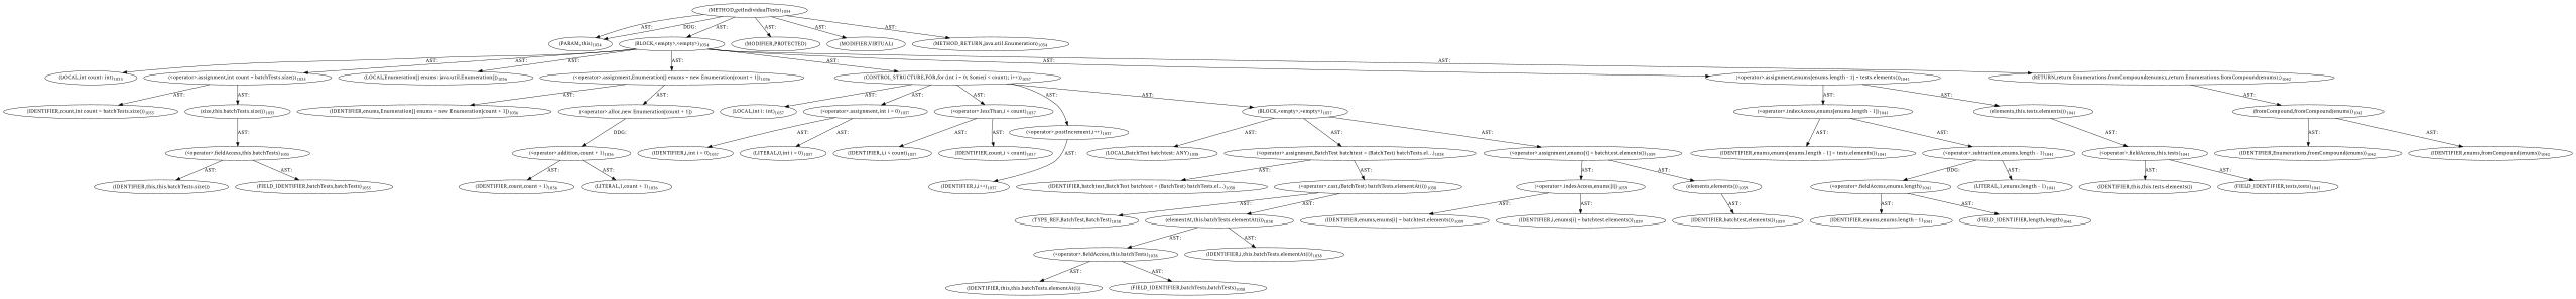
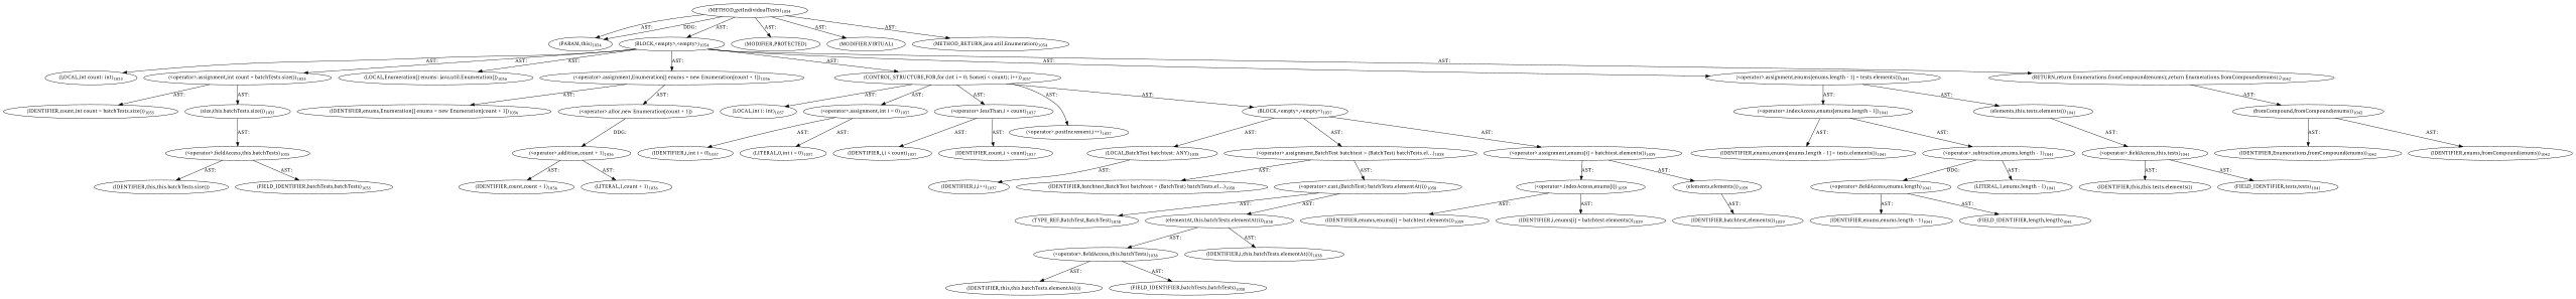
  digraph {
    fontname="PT Serif"
    node [fontname="PT Serif"]
    edge [fontname="PT Serif"]
    n1 [label=<(METHOD,getIndividualTests)<SUB>1034</SUB>>]
    n2 [label=<(PARAM,this)<SUB>1034</SUB>>]
    n3 [label=<(BLOCK,&lt;empty&gt;,&lt;empty&gt;)<SUB>1034</SUB>>]
    n4 [label=<(MODIFIER,PROTECTED)>]
    n5 [label=<(MODIFIER,VIRTUAL)>]
    n6 [label=<(METHOD_RETURN,java.util.Enumeration)<SUB>1034</SUB>>]
    n7 [label=<(LOCAL,int count: int)<SUB>1035</SUB>>]
    n8 [label=<(&lt;operator&gt;.assignment,int count = batchTests.size())<SUB>1035</SUB>>]
    n9 [label=<(LOCAL,Enumeration[] enums: java.util.Enumeration[])<SUB>1036</SUB>>]
    n10 [label=<(&lt;operator&gt;.assignment,Enumeration[] enums = new Enumeration[count + 1])<SUB>1036</SUB>>]
    n11 [label=<(CONTROL_STRUCTURE,FOR,for (int i = 0; Some(i &lt; count); i++))<SUB>1037</SUB>>]
    n12 [label=<(&lt;operator&gt;.assignment,enums[enums.length - 1] = tests.elements())<SUB>1041</SUB>>]
    n13 [label=<(RETURN,return Enumerations.fromCompound(enums);,return Enumerations.fromCompound(enums);)<SUB>1042</SUB>>]
    n14 [label=<(IDENTIFIER,count,int count = batchTests.size())<SUB>1035</SUB>>]
    n15 [label=<(size,this.batchTests.size())<SUB>1035</SUB>>]
    n16 [label=<(IDENTIFIER,enums,Enumeration[] enums = new Enumeration[count + 1])<SUB>1036</SUB>>]
    n17 [label=<(&lt;operator&gt;.alloc,new Enumeration[count + 1])>]
    n18 [label=<(LOCAL,int i: int)<SUB>1037</SUB>>]
    n19 [label=<(&lt;operator&gt;.assignment,int i = 0)<SUB>1037</SUB>>]
    n20 [label=<(&lt;operator&gt;.lessThan,i &lt; count)<SUB>1037</SUB>>]
    n21 [label=<(&lt;operator&gt;.postIncrement,i++)<SUB>1037</SUB>>]
    n22 [label=<(BLOCK,&lt;empty&gt;,&lt;empty&gt;)<SUB>1037</SUB>>]
    n23 [label=<(&lt;operator&gt;.indexAccess,enums[enums.length - 1])<SUB>1041</SUB>>]
    n24 [label=<(elements,this.tests.elements())<SUB>1041</SUB>>]
    n25 [label=<(fromCompound,fromCompound(enums))<SUB>1042</SUB>>]
    n26 [label=<(&lt;operator&gt;.fieldAccess,this.batchTests)<SUB>1035</SUB>>]
    n27 [label=<(IDENTIFIER,this,this.batchTests.size())>]
    n28 [label=<(FIELD_IDENTIFIER,batchTests,batchTests)<SUB>1035</SUB>>]
    n29 [label=<(&lt;operator&gt;.addition,count + 1)<SUB>1036</SUB>>]
    n30 [label=<(IDENTIFIER,count,count + 1)<SUB>1036</SUB>>]
    n31 [label=<(LITERAL,1,count + 1)<SUB>1036</SUB>>]
    n32 [label=<(IDENTIFIER,i,int i = 0)<SUB>1037</SUB>>]
    n33 [label=<(LITERAL,0,int i = 0)<SUB>1037</SUB>>]
    n34 [label=<(IDENTIFIER,i,i &lt; count)<SUB>1037</SUB>>]
    n35 [label=<(IDENTIFIER,count,i &lt; count)<SUB>1037</SUB>>]
    n36 [label=<(IDENTIFIER,i,i++)<SUB>1037</SUB>>]
    n37 [label=<(LOCAL,BatchTest batchtest: ANY)<SUB>1038</SUB>>]
    n38 [label=<(&lt;operator&gt;.assignment,BatchTest batchtest = (BatchTest) batchTests.el...)<SUB>1038</SUB>>]
    n39 [label=<(&lt;operator&gt;.assignment,enums[i] = batchtest.elements())<SUB>1039</SUB>>]
    n40 [label=<(IDENTIFIER,batchtest,BatchTest batchtest = (BatchTest) batchTests.el...)<SUB>1038</SUB>>]
    n41 [label=<(&lt;operator&gt;.cast,(BatchTest) batchTests.elementAt(i))<SUB>1038</SUB>>]
    n42 [label=<(&lt;operator&gt;.indexAccess,enums[i])<SUB>1039</SUB>>]
    n43 [label=<(elements,elements())<SUB>1039</SUB>>]
    n44 [label=<(TYPE_REF,BatchTest,BatchTest)<SUB>1038</SUB>>]
    n45 [label=<(elementAt,this.batchTests.elementAt(i))<SUB>1038</SUB>>]
    n46 [label=<(&lt;operator&gt;.fieldAccess,this.batchTests)<SUB>1038</SUB>>]
    n47 [label=<(IDENTIFIER,i,this.batchTests.elementAt(i))<SUB>1038</SUB>>]
    n48 [label=<(IDENTIFIER,this,this.batchTests.elementAt(i))>]
    n49 [label=<(FIELD_IDENTIFIER,batchTests,batchTests)<SUB>1038</SUB>>]
    n50 [label=<(IDENTIFIER,enums,enums[i] = batchtest.elements())<SUB>1039</SUB>>]
    n51 [label=<(IDENTIFIER,i,enums[i] = batchtest.elements())<SUB>1039</SUB>>]
    n52 [label=<(IDENTIFIER,batchtest,elements())<SUB>1039</SUB>>]
    n53 [label=<(IDENTIFIER,enums,enums[enums.length - 1] = tests.elements())<SUB>1041</SUB>>]
    n54 [label=<(&lt;operator&gt;.subtraction,enums.length - 1)<SUB>1041</SUB>>]
    n55 [label=<(&lt;operator&gt;.fieldAccess,this.tests)<SUB>1041</SUB>>]
    n56 [label=<(&lt;operator&gt;.fieldAccess,enums.length)<SUB>1041</SUB>>]
    n57 [label=<(LITERAL,1,enums.length - 1)<SUB>1041</SUB>>]
    n58 [label=<(IDENTIFIER,enums,enums.length - 1)<SUB>1041</SUB>>]
    n59 [label=<(FIELD_IDENTIFIER,length,length)<SUB>1041</SUB>>]
    n60 [label=<(IDENTIFIER,this,this.tests.elements())>]
    n61 [label=<(FIELD_IDENTIFIER,tests,tests)<SUB>1041</SUB>>]
    n62 [label=<(IDENTIFIER,Enumerations,fromCompound(enums))<SUB>1042</SUB>>]
    n63 [label=<(IDENTIFIER,enums,fromCompound(enums))<SUB>1042</SUB>>]
    n1 -> n2 [label="AST: "]
    n1 -> n2 [label="DDG: "]
    n1 -> n3 [label="AST: "]
    n1 -> n4 [label="AST: "]
    n1 -> n5 [label="AST: "]
    n1 -> n6 [label="AST: "]
    n3 -> n7 [label="AST: "]
    n3 -> n8 [label="AST: "]
    n3 -> n9 [label="AST: "]
    n3 -> n10 [label="AST: "]
    n3 -> n11 [label="AST: "]
    n3 -> n12 [label="AST: "]
    n3 -> n13 [label="AST: "]
    n8 -> n14 [label="AST: "]
    n8 -> n15 [label="AST: "]
    n10 -> n16 [label="AST: "]
    n10 -> n17 [label="AST: "]
    n11 -> n18 [label="AST: "]
    n11 -> n19 [label="AST: "]
    n11 -> n20 [label="AST: "]
    n11 -> n21 [label="AST: "]
    n11 -> n22 [label="AST: "]
    n12 -> n23 [label="AST: "]
    n12 -> n24 [label="AST: "]
    n13 -> n25 [label="AST: "]
    n15 -> n26 [label="AST: "]
    n17 -> n29 [label="DDG: "]
    n19 -> n32 [label="AST: "]
    n19 -> n33 [label="AST: "]
    n20 -> n34 [label="AST: "]
    n20 -> n35 [label="AST: "]
-   n21 -> n36 [label="AST: "]
+   n37 -> n36 [label="AST: "]
    n22 -> n37 [label="AST: "]
    n22 -> n38 [label="AST: "]
    n22 -> n39 [label="AST: "]
    n23 -> n53 [label="AST: "]
    n23 -> n54 [label="AST: "]
    n24 -> n55 [label="AST: "]
    n25 -> n62 [label="AST: "]
    n25 -> n63 [label="AST: "]
    n26 -> n27 [label="AST: "]
    n26 -> n28 [label="AST: "]
    n29 -> n30 [label="AST: "]
    n29 -> n31 [label="AST: "]
    n38 -> n40 [label="AST: "]
    n38 -> n41 [label="AST: "]
    n39 -> n42 [label="AST: "]
    n39 -> n43 [label="AST: "]
    n41 -> n44 [label="AST: "]
    n41 -> n45 [label="AST: "]
    n42 -> n50 [label="AST: "]
    n42 -> n51 [label="AST: "]
    n43 -> n52 [label="AST: "]
    n45 -> n46 [label="AST: "]
    n45 -> n47 [label="AST: "]
    n46 -> n48 [label="AST: "]
    n46 -> n49 [label="AST: "]
    n54 -> n56 [label="DDG: "]
    n54 -> n57 [label="AST: "]
    n55 -> n60 [label="AST: "]
    n55 -> n61 [label="AST: "]
    n56 -> n58 [label="AST: "]
    n56 -> n59 [label="AST: "]
  }
